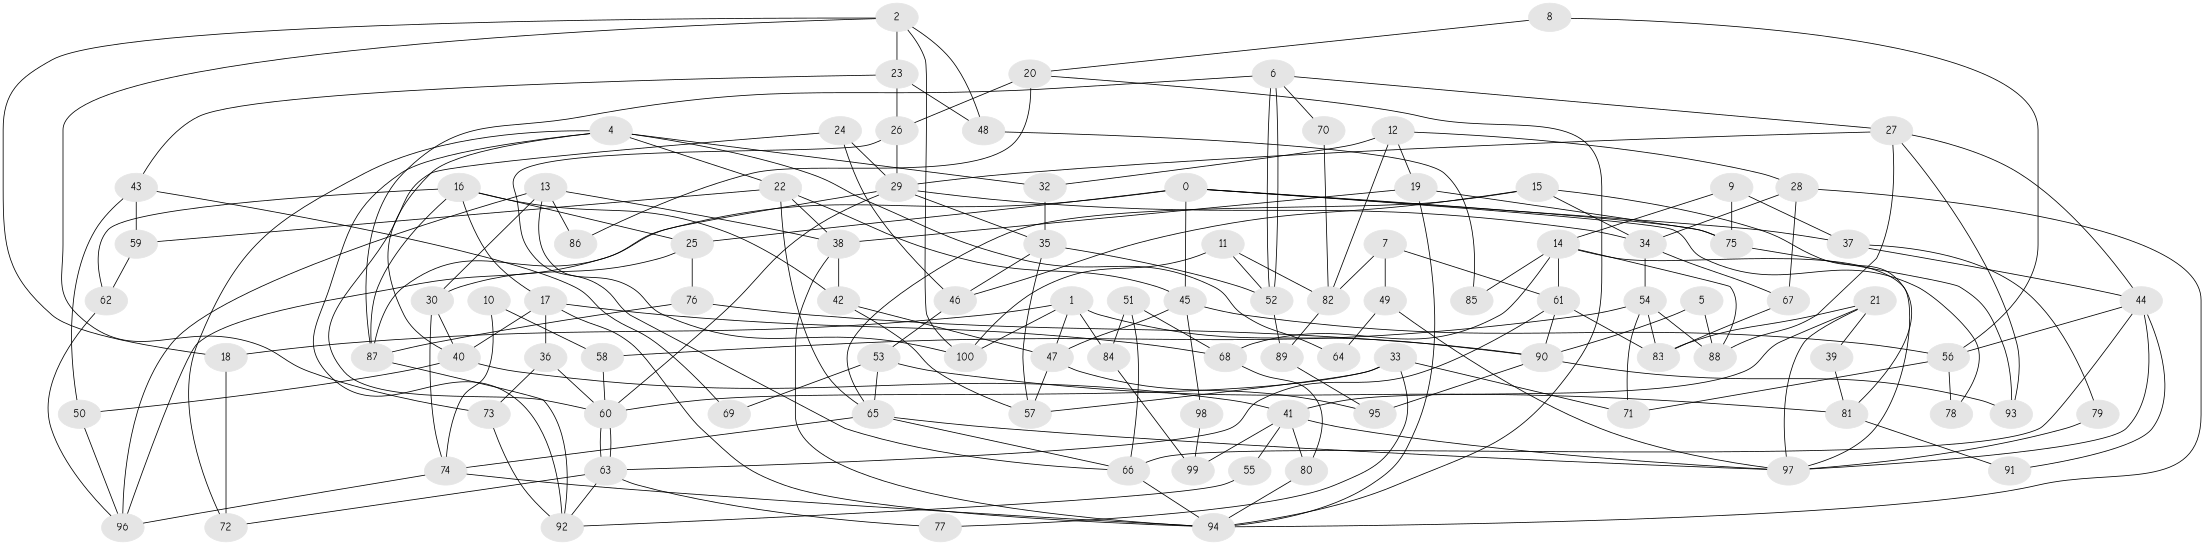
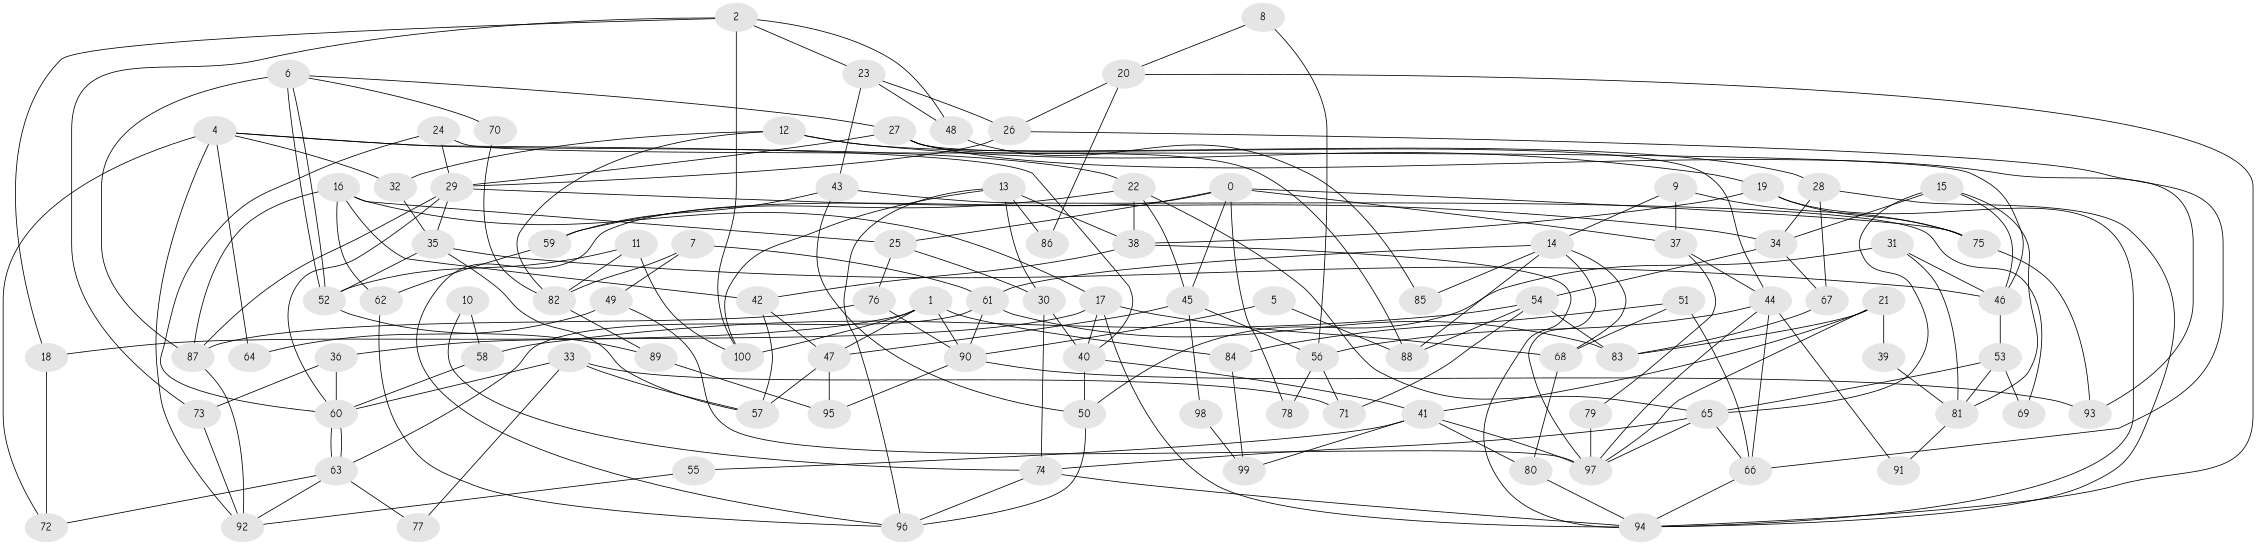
  graph {
    fontname="Comic Neue"
    node [color=gray90 fontname="Comic Neue" style=filled]
    edge [fontname="Comic Neue"]
    1
    18
    47
    84
    90
    100
    72
    57
    95
    99
    93
    2
    23
    48
    73
    26
    43
    85
    92
    n20 [label=0]
    25
    37
    45
    75
    78
    96
    30
    76
    44
    79
    56
    98
    4
    22
    32
    40
    64
    38
    65
    59
    35
    41
    50
    5
    88
    6
    27
    52
    70
    87
    29
    89
    82
    7
    49
    61
    97
    83
    63
    8
    20
    86
    94
    71
    9
    14
    68
    10
    58
    74
    60
    11
    12
    19
    28
    34
    67
    13
    42
    80
    15
    46
    81
    54
    53
    66
    91
    16
    17
    62
    36
    21
    39
    55
    69
    24
+   31
    33
    77
    51
    1 -- 18
    1 -- 47
    1 -- 84
    1 -- 90
    1 -- 100
    18 -- 72
    47 -- 57
    47 -- 95
    84 -- 99
    90 -- 95
    90 -- 93
    2 -- 18
    2 -- 100
    2 -- 23
    2 -- 48
    2 -- 73
    23 -- 48
    23 -- 26
    23 -- 43
    48 -- 85
    73 -- 92
    26 -- 29
    26 -- 66
    43 -- 59
    43 -- 50
    43 -- 69
    n20 -- 25
    n20 -- 37
    n20 -- 45
    n20 -- 75
    n20 -- 78
    n20 -- 96
    25 -- 30
    25 -- 76
    37 -- 44
    37 -- 79
    45 -- 47
    45 -- 56
    45 -- 98
    75 -- 93
    30 -- 40
    30 -- 74
    76 -- 90
    76 -- 87
    44 -- 56
    44 -- 97
    44 -- 66
    44 -- 91
    79 -- 97
    56 -- 78
    56 -- 71
    98 -- 99
    4 -- 72
    4 -- 92
    4 -- 22
    4 -- 32
    4 -- 40
    4 -- 64
    22 -- 45
    22 -- 38
    22 -- 65
    22 -- 59
    32 -- 35
    40 -- 41
    40 -- 50
    38 -- 94
    38 -- 42
    65 -- 97
    65 -- 74
    65 -- 66
    59 -- 62
    35 -- 57
    35 -- 52
    35 -- 46
    41 -- 99
    41 -- 97
    41 -- 80
    41 -- 55
    50 -- 96
    5 -- 90
    5 -- 88
    6 -- 27
    6 -- 52
    6 -- 52
    6 -- 70
    6 -- 87
    27 -- 93
    27 -- 44
    27 -- 88
    27 -- 29
    52 -- 89
    70 -- 82
    87 -- 92
    29 -- 35
    29 -- 87
    29 -- 60
    29 -- 34
    89 -- 95
    82 -- 89
    7 -- 82
    7 -- 49
    7 -- 61
    49 -- 64
    49 -- 97
    61 -- 90
    61 -- 83
    61 -- 63
    63 -- 72
    63 -- 92
    63 -- 77
    8 -- 56
    8 -- 20
    20 -- 26
    20 -- 86
    20 -- 94
    9 -- 37
    9 -- 75
    9 -- 14
    14 -- 85
    14 -- 88
    14 -- 61
    14 -- 97
    14 -- 68
    68 -- 80
    10 -- 58
    10 -- 74
    58 -- 60
    74 -- 96
    74 -- 94
    60 -- 63
    60 -- 63
    11 -- 100
    11 -- 52
    11 -- 82
    12 -- 32
    12 -- 82
    12 -- 19
    12 -- 28
    19 -- 75
    19 -- 38
    19 -- 94
    28 -- 94
    28 -- 34
    28 -- 67
    34 -- 67
    34 -- 54
    67 -- 83
    13 -- 100
    13 -- 96
    13 -- 30
    13 -- 38
    13 -- 86
    42 -- 47
    42 -- 57
    80 -- 94
    15 -- 65
    15 -- 34
    15 -- 46
    15 -- 81
    46 -- 53
    81 -- 91
    54 -- 88
    54 -- 83
    54 -- 71
    54 -- 58
    53 -- 65
    53 -- 81
    53 -- 69
    66 -- 94
    16 -- 25
    16 -- 87
    16 -- 42
    16 -- 17
    16 -- 62
    17 -- 40
    17 -- 94
    17 -- 68
    17 -- 36
    62 -- 96
    36 -- 73
    36 -- 60
    21 -- 41
    21 -- 97
    21 -- 83
    21 -- 39
    39 -- 81
    55 -- 92
    24 -- 29
    24 -- 60
    24 -- 46
+   31 -- 50
+   31 -- 46
+   31 -- 81
    33 -- 57
    33 -- 71
    33 -- 60
    33 -- 77
    51 -- 84
    51 -- 68
    51 -- 66
  }
